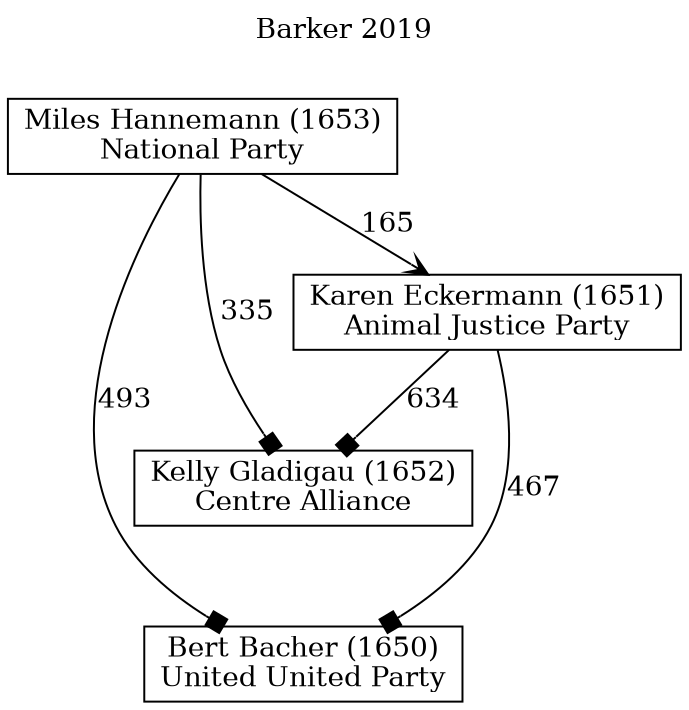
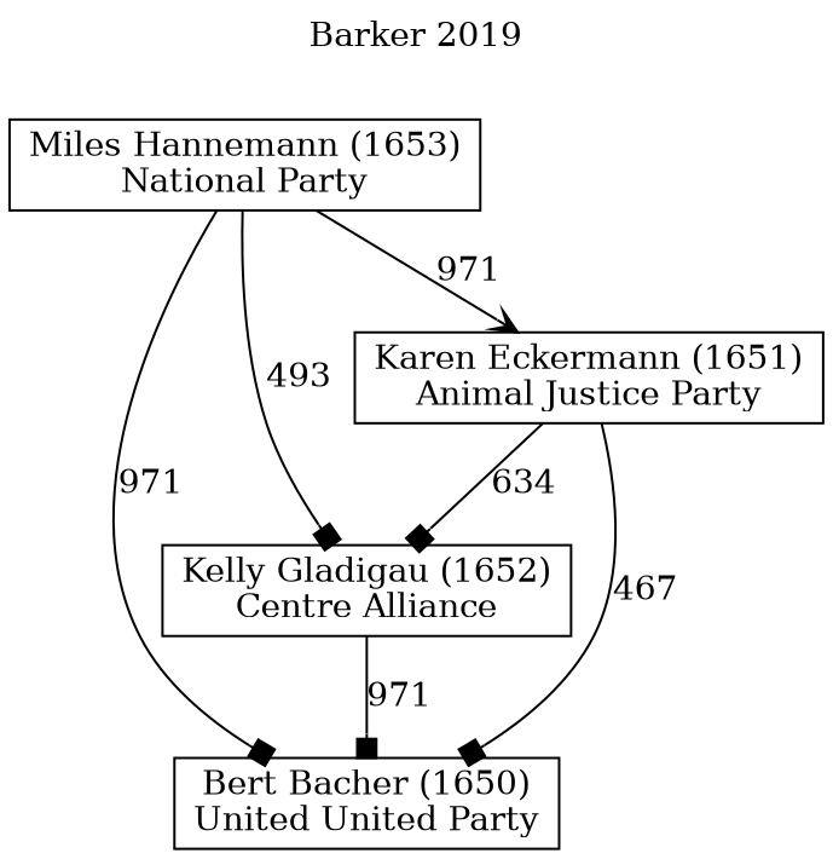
  digraph {
    label="Barker 2019"
    labelloc=t
    mclimit=10
    node [shape=box]
    edge [arrowhead=box]
    n1 [label="Bert Bacher (1650)\nUnited United Party"]
    n2 [label="Kelly Gladigau (1652)\nCentre Alliance"]
    n3 [label="Karen Eckermann (1651)\nAnimal Justice Party"]
    n4 [label="Miles Hannemann (1653)\nNational Party"]
+   n2 -> n1 [label=971]
    n3 -> n1 [label=467]
    n3 -> n2 [label=634]
-   n4 -> n1 [label=493]
-   n4 -> n2 [label=335]
-   n4 -> n3 [arrowhead=vee label=165]
+   n4 -> n1 [label=971]
+   n4 -> n2 [label=493]
+   n4 -> n3 [arrowhead=vee label=971]
  }
